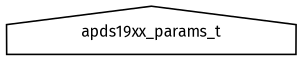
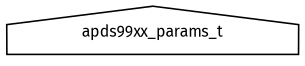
  digraph {
    rankdir=TB
    fontname="Fira Sans"
-   n1 [color=black fillcolor=white fontname="Fira Sans" fontsize=10 height=0.2 label=apds19xx_params_t shape=house style=filled width=0.4]
+   n1 [color=black fillcolor=white fontname="Fira Sans" fontsize=10 height=0.2 label=apds99xx_params_t shape=house style=filled width=0.4]
  }
